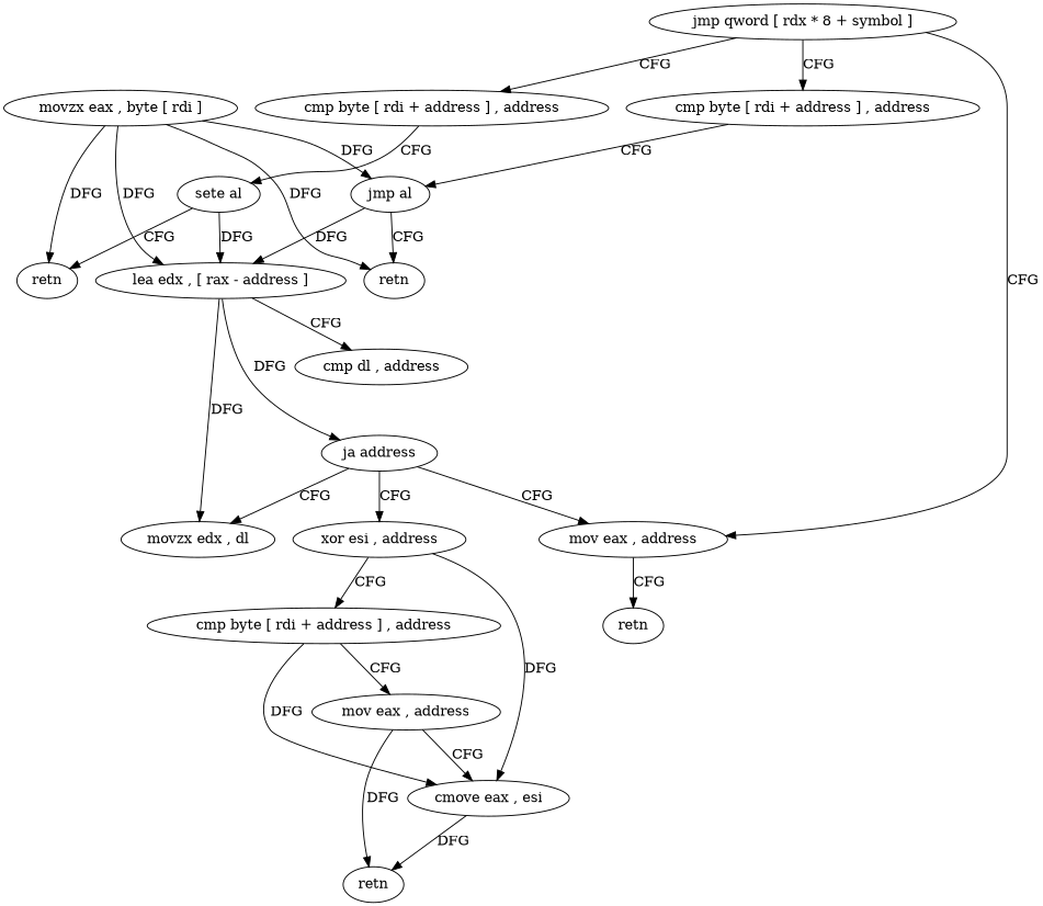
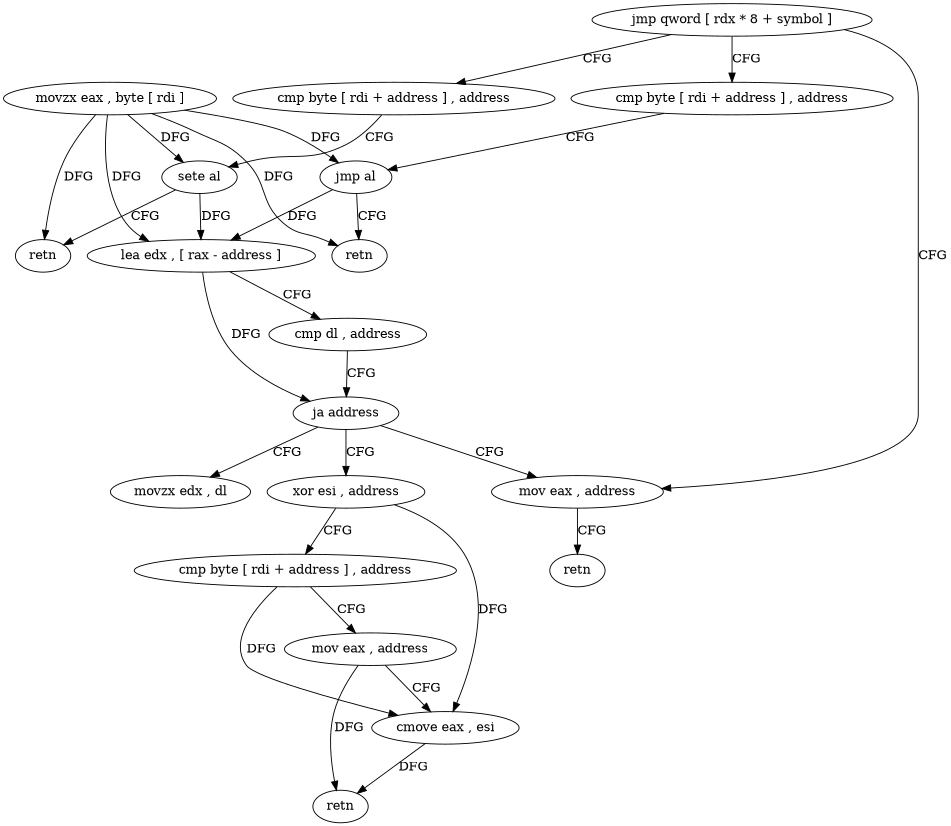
  digraph {
    n1 [label="movzx eax , byte [ rdi ]"]
    n2 [label="lea edx , [ rax - address ]"]
    n3 [label="jmp al"]
    n4 [label=retn]
    n5 [label="sete al"]
    n6 [label=retn]
    n7 [label="cmp dl , address"]
    n8 [label="ja address"]
    n9 [label="movzx edx , dl"]
    n10 [label="mov eax , address"]
    n11 [label="xor esi , address"]
    n12 [label=retn]
    n13 [label="jmp qword [ rdx * 8 + symbol ]"]
    n14 [label="cmp byte [ rdi + address ] , address"]
    n15 [label="cmp byte [ rdi + address ] , address"]
    n16 [label="cmp byte [ rdi + address ] , address"]
    n17 [label="cmove eax , esi"]
    n18 [label="mov eax , address"]
    n19 [label=retn]
    n1 -> n2 [label=DFG]
    n1 -> n3 [label=DFG]
    n1 -> n4 [label=DFG]
+   n1 -> n5 [label=DFG]
    n1 -> n6 [label=DFG]
    n2 -> n7 [label=CFG]
    n2 -> n8 [label=DFG]
-   n2 -> n9 [label=DFG]
    n3 -> n2 [label=DFG]
    n3 -> n4 [label=CFG]
    n5 -> n2 [label=DFG]
    n5 -> n6 [label=CFG]
+   n7 -> n8 [label=CFG]
    n8 -> n9 [label=CFG]
    n8 -> n10 [label=CFG]
    n8 -> n11 [label=CFG]
    n10 -> n12 [label=CFG]
    n11 -> n16 [label=CFG]
    n11 -> n17 [label=DFG]
    n13 -> n10 [label=CFG]
    n13 -> n14 [label=CFG]
    n13 -> n15 [label=CFG]
    n14 -> n3 [label=CFG]
    n15 -> n5 [label=CFG]
    n16 -> n17 [label=DFG]
    n16 -> n18 [label=CFG]
    n17 -> n19 [label=DFG]
    n18 -> n17 [label=CFG]
    n18 -> n19 [label=DFG]
  }
